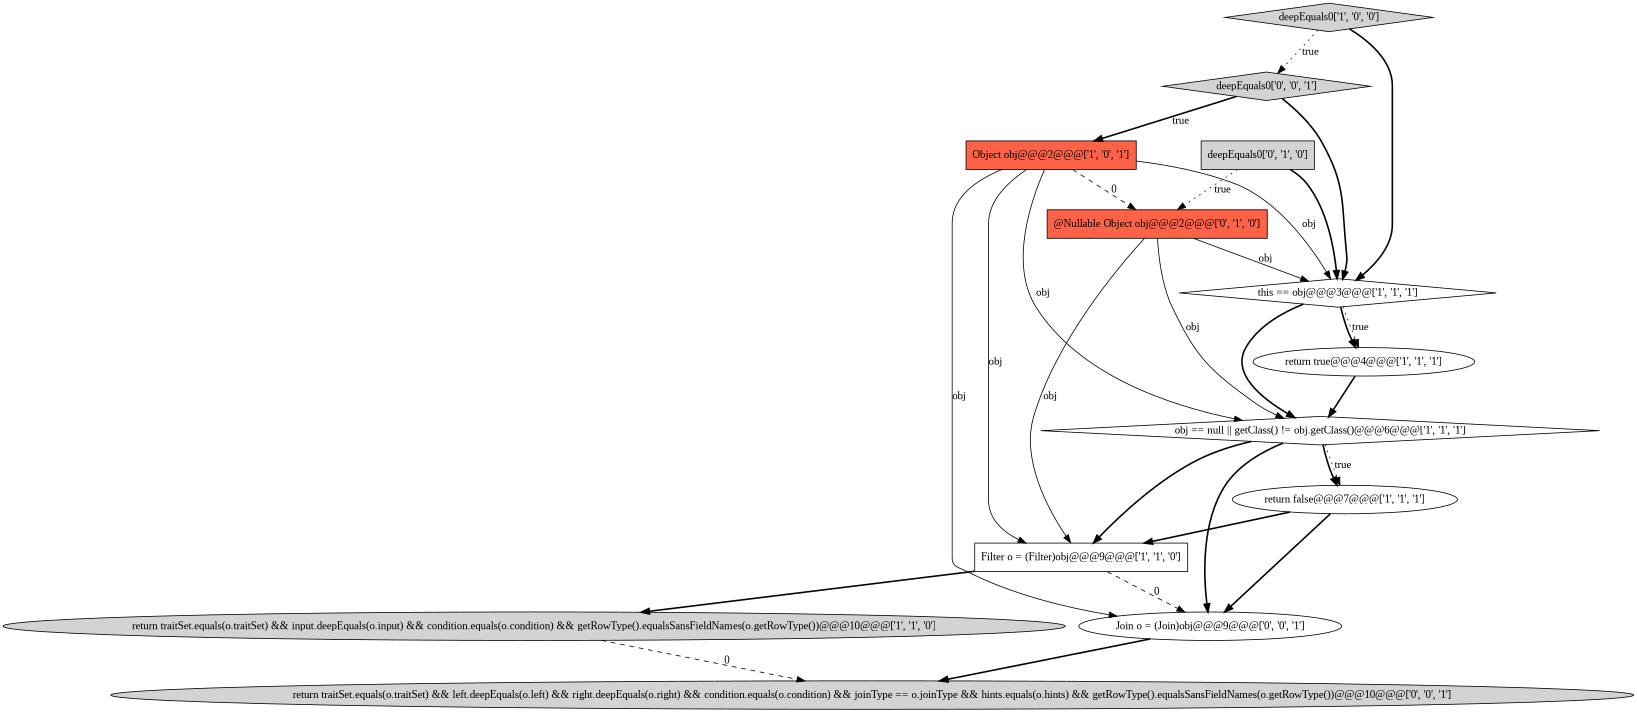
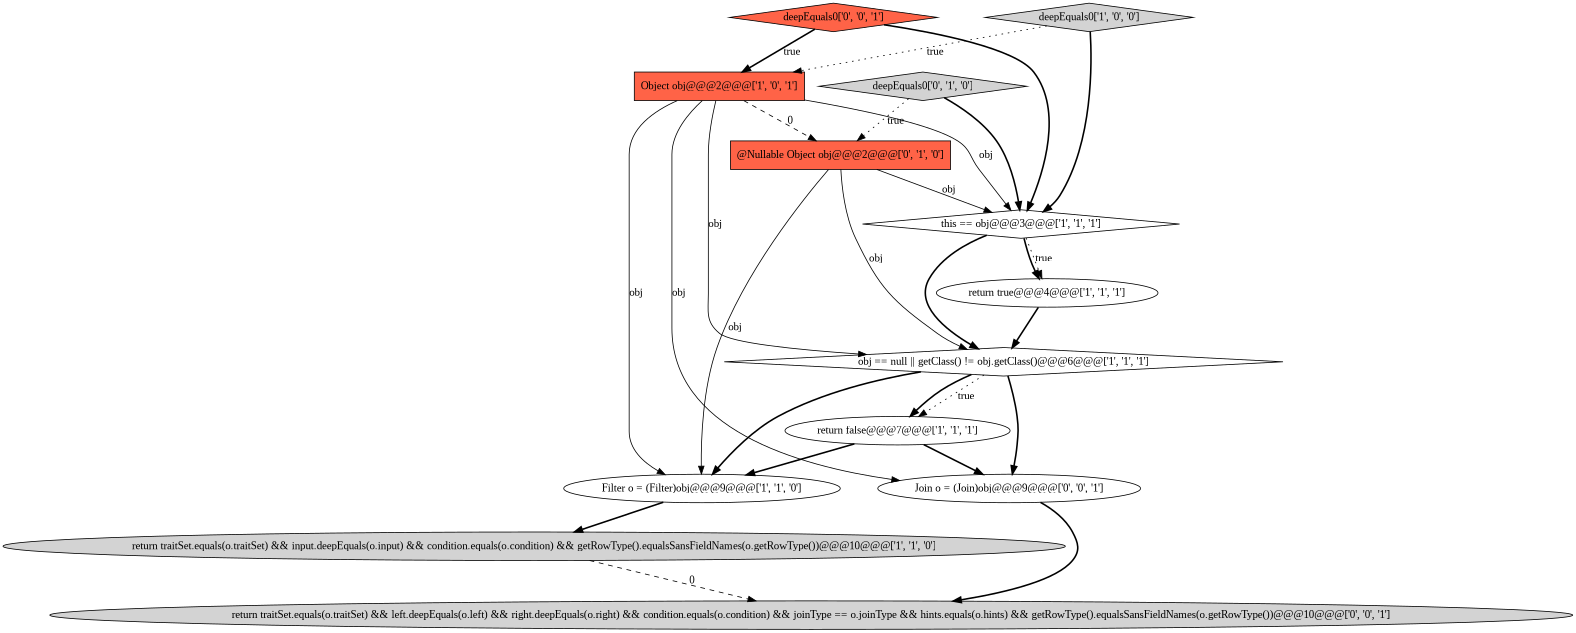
  digraph {
    fontname="Liberation Serif"
    node [fillcolor=white fontname="Liberation Serif" shape=ellipse style=filled]
    edge [fontname="Liberation Serif" style=bold]
    n1 [label="Join o = (Join)obj@@@9@@@['0', '0', '1']"]
    n2 [fillcolor=lightgray label="return traitSet.equals(o.traitSet) && left.deepEquals(o.left) && right.deepEquals(o.right) && condition.equals(o.condition) && joinType == o.joinType && hints.equals(o.hints) && getRowType().equalsSansFieldNames(o.getRowType())@@@10@@@['0', '0', '1']"]
    n3 [label="return false@@@7@@@['1', '1', '1']"]
-   n4 [label="Filter o = (Filter)obj@@@9@@@['1', '1', '0']" shape=box]
+   n4 [label="Filter o = (Filter)obj@@@9@@@['1', '1', '0']"]
    n5 [fillcolor=lightgray label="return traitSet.equals(o.traitSet) && input.deepEquals(o.input) && condition.equals(o.condition) && getRowType().equalsSansFieldNames(o.getRowType())@@@10@@@['1', '1', '0']"]
    n6 [label="this == obj@@@3@@@['1', '1', '1']" shape=diamond]
    n7 [label="return true@@@4@@@['1', '1', '1']"]
    n8 [label="obj == null || getClass() != obj.getClass()@@@6@@@['1', '1', '1']" shape=diamond]
-   n9 [fillcolor=lightgray label="deepEquals0['0', '1', '0']" shape=box]
+   n9 [fillcolor=lightgray label="deepEquals0['0', '1', '0']" shape=diamond]
    n10 [fillcolor=tomato label="@Nullable Object obj@@@2@@@['0', '1', '0']" shape=box]
-   n11 [fillcolor=lightgray label="deepEquals0['0', '0', '1']" shape=diamond]
+   n11 [fillcolor=tomato label="deepEquals0['0', '0', '1']" shape=diamond]
    n12 [fillcolor=tomato label="Object obj@@@2@@@['1', '0', '1']" shape=box]
    n13 [fillcolor=lightgray label="deepEquals0['1', '0', '0']" shape=diamond]
    n1 -> n2
    n3 -> n1
    n3 -> n4
-   n4 -> n1 [label=0 style=dashed]
    n4 -> n5
    n5 -> n2 [label=0 style=dashed]
    n6 -> n7
    n6 -> n7 [label=true style=dotted]
    n6 -> n8
    n7 -> n8
    n8 -> n1
    n8 -> n3 [label=true style=dotted]
    n8 -> n3
    n8 -> n4
    n9 -> n6
    n9 -> n10 [label=true style=dotted]
    n10 -> n4 [label=obj style=solid]
    n10 -> n6 [label=obj style=solid]
    n10 -> n8 [label=obj style=solid]
    n11 -> n6
    n11 -> n12 [label=true]
    n12 -> n1 [label=obj style=solid]
    n12 -> n4 [label=obj style=solid]
    n12 -> n6 [label=obj style=solid]
    n12 -> n8 [label=obj style=solid]
    n12 -> n10 [label=0 style=dashed]
    n13 -> n6
-   n13 -> n11 [label=true style=dotted]
+   n13 -> n12 [label=true style=dotted]
  }
